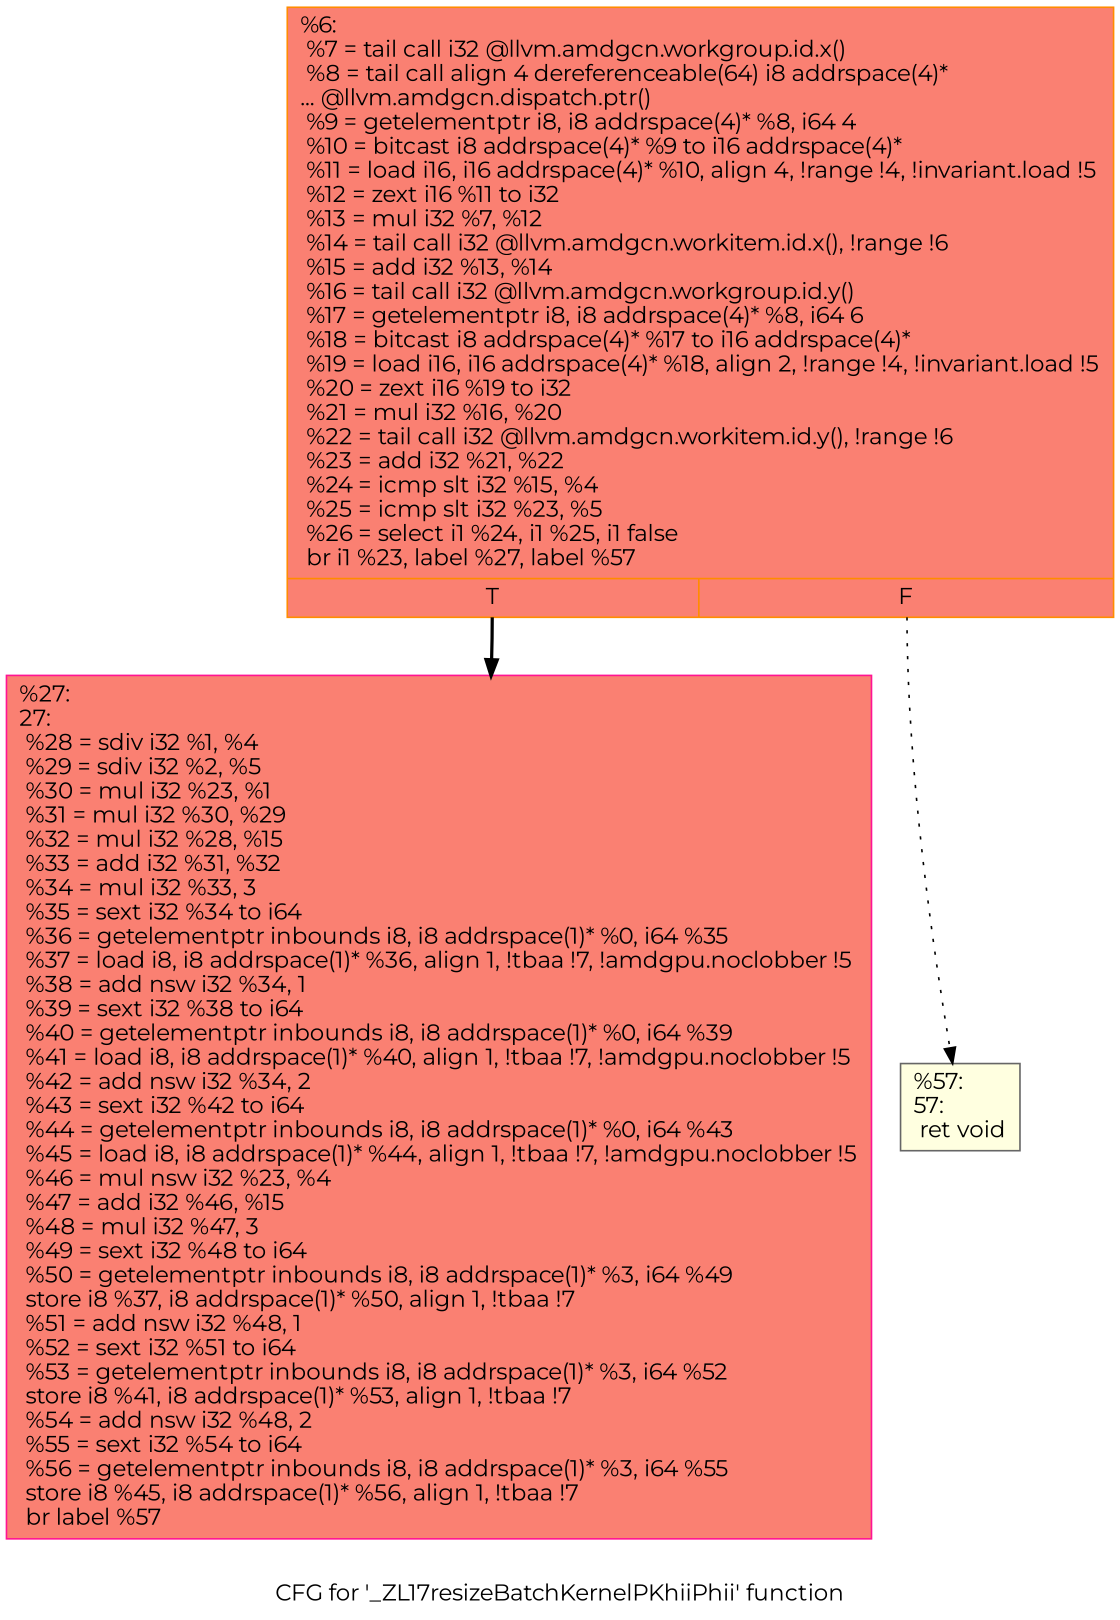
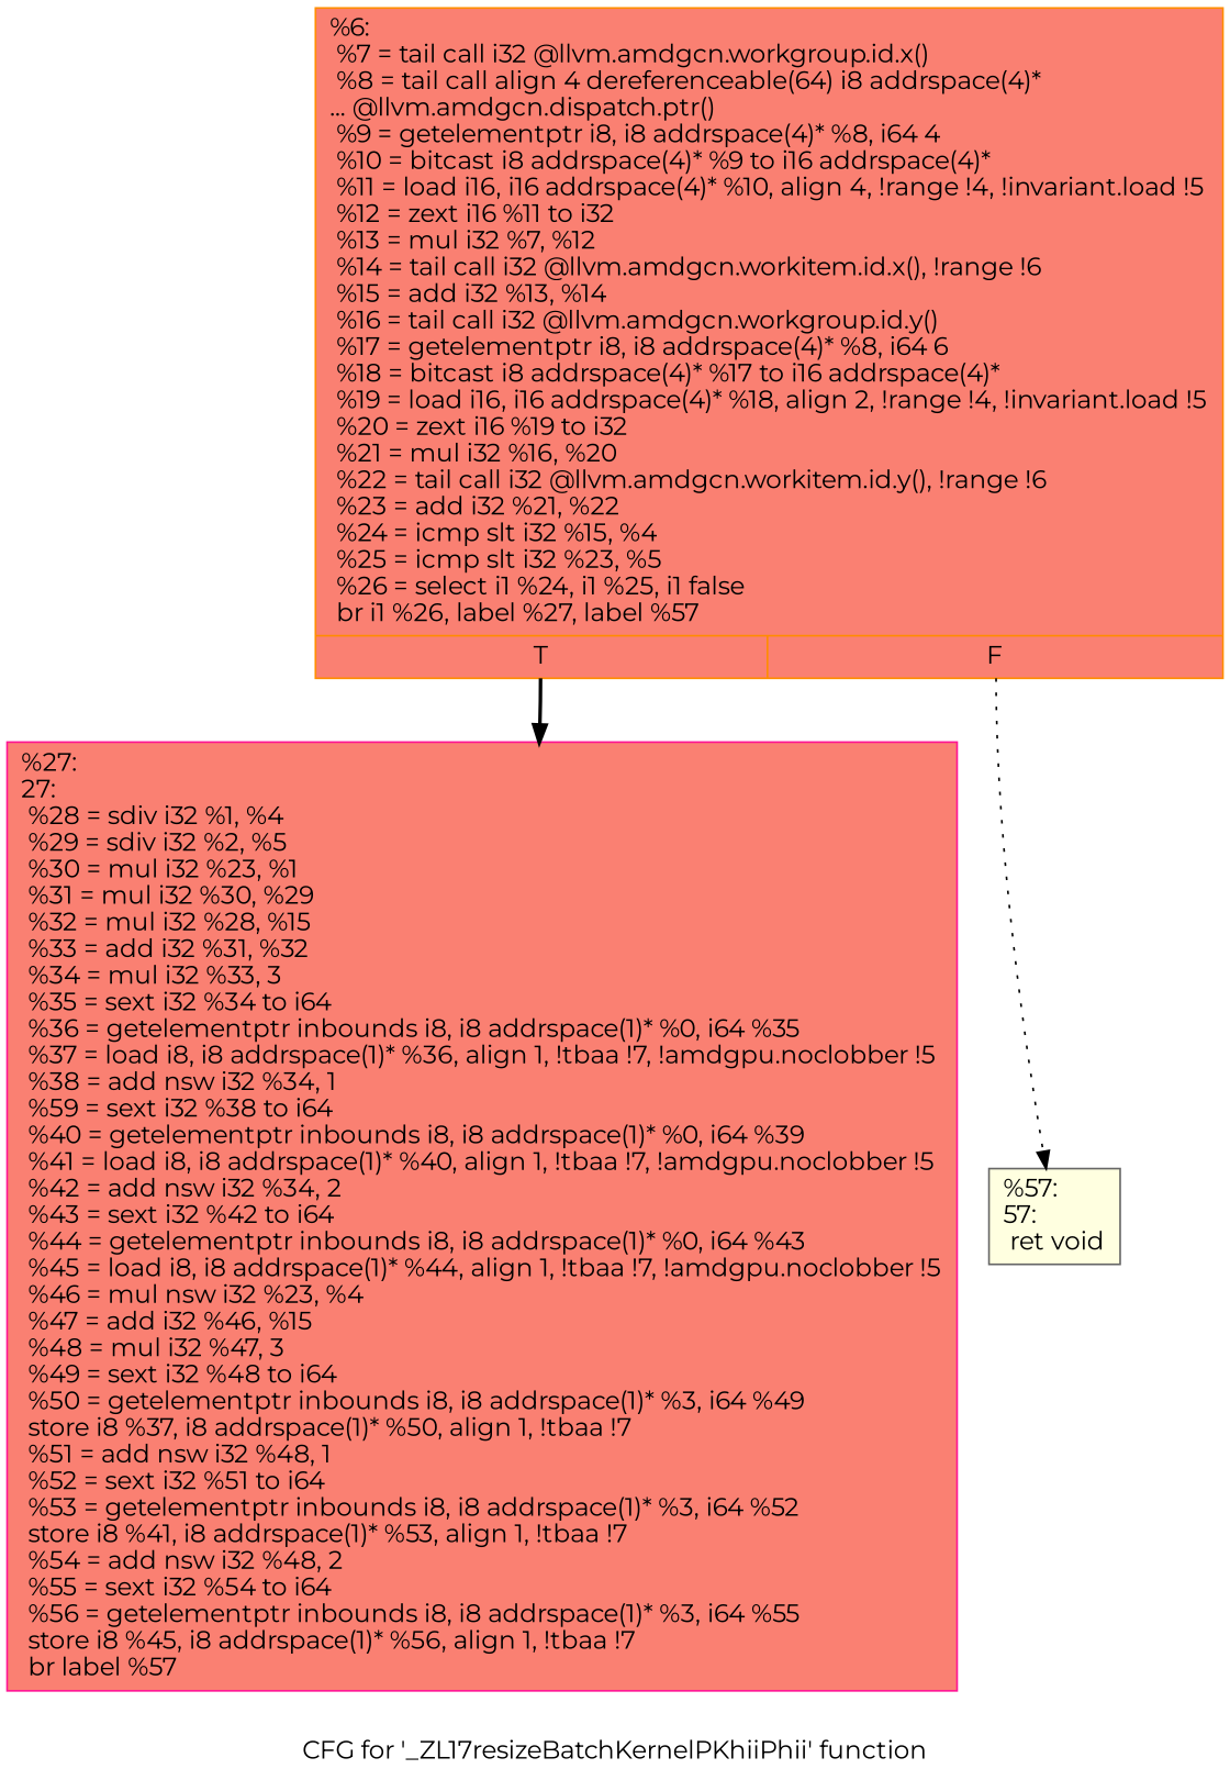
  digraph {
    fontname=Montserrat
    label="CFG for '_ZL17resizeBatchKernelPKhiiPhii' function"
    node [fillcolor=salmon fontname=Montserrat shape=record style=filled]
    edge [fontname=Montserrat]
-   n1 [color=darkorange label="{%6:\l  %7 = tail call i32 @llvm.amdgcn.workgroup.id.x()\l  %8 = tail call align 4 dereferenceable(64) i8 addrspace(4)*\l... @llvm.amdgcn.dispatch.ptr()\l  %9 = getelementptr i8, i8 addrspace(4)* %8, i64 4\l  %10 = bitcast i8 addrspace(4)* %9 to i16 addrspace(4)*\l  %11 = load i16, i16 addrspace(4)* %10, align 4, !range !4, !invariant.load !5\l  %12 = zext i16 %11 to i32\l  %13 = mul i32 %7, %12\l  %14 = tail call i32 @llvm.amdgcn.workitem.id.x(), !range !6\l  %15 = add i32 %13, %14\l  %16 = tail call i32 @llvm.amdgcn.workgroup.id.y()\l  %17 = getelementptr i8, i8 addrspace(4)* %8, i64 6\l  %18 = bitcast i8 addrspace(4)* %17 to i16 addrspace(4)*\l  %19 = load i16, i16 addrspace(4)* %18, align 2, !range !4, !invariant.load !5\l  %20 = zext i16 %19 to i32\l  %21 = mul i32 %16, %20\l  %22 = tail call i32 @llvm.amdgcn.workitem.id.y(), !range !6\l  %23 = add i32 %21, %22\l  %24 = icmp slt i32 %15, %4\l  %25 = icmp slt i32 %23, %5\l  %26 = select i1 %24, i1 %25, i1 false\l  br i1 %23, label %27, label %57\l|{<s0>T|<s1>F}}"]
-   n2 [color=deeppink label="{%27:\l27:                                               \l  %28 = sdiv i32 %1, %4\l  %29 = sdiv i32 %2, %5\l  %30 = mul i32 %23, %1\l  %31 = mul i32 %30, %29\l  %32 = mul i32 %28, %15\l  %33 = add i32 %31, %32\l  %34 = mul i32 %33, 3\l  %35 = sext i32 %34 to i64\l  %36 = getelementptr inbounds i8, i8 addrspace(1)* %0, i64 %35\l  %37 = load i8, i8 addrspace(1)* %36, align 1, !tbaa !7, !amdgpu.noclobber !5\l  %38 = add nsw i32 %34, 1\l  %39 = sext i32 %38 to i64\l  %40 = getelementptr inbounds i8, i8 addrspace(1)* %0, i64 %39\l  %41 = load i8, i8 addrspace(1)* %40, align 1, !tbaa !7, !amdgpu.noclobber !5\l  %42 = add nsw i32 %34, 2\l  %43 = sext i32 %42 to i64\l  %44 = getelementptr inbounds i8, i8 addrspace(1)* %0, i64 %43\l  %45 = load i8, i8 addrspace(1)* %44, align 1, !tbaa !7, !amdgpu.noclobber !5\l  %46 = mul nsw i32 %23, %4\l  %47 = add i32 %46, %15\l  %48 = mul i32 %47, 3\l  %49 = sext i32 %48 to i64\l  %50 = getelementptr inbounds i8, i8 addrspace(1)* %3, i64 %49\l  store i8 %37, i8 addrspace(1)* %50, align 1, !tbaa !7\l  %51 = add nsw i32 %48, 1\l  %52 = sext i32 %51 to i64\l  %53 = getelementptr inbounds i8, i8 addrspace(1)* %3, i64 %52\l  store i8 %41, i8 addrspace(1)* %53, align 1, !tbaa !7\l  %54 = add nsw i32 %48, 2\l  %55 = sext i32 %54 to i64\l  %56 = getelementptr inbounds i8, i8 addrspace(1)* %3, i64 %55\l  store i8 %45, i8 addrspace(1)* %56, align 1, !tbaa !7\l  br label %57\l}"]
+   n1 [color=darkorange label="{%6:\l  %7 = tail call i32 @llvm.amdgcn.workgroup.id.x()\l  %8 = tail call align 4 dereferenceable(64) i8 addrspace(4)*\l... @llvm.amdgcn.dispatch.ptr()\l  %9 = getelementptr i8, i8 addrspace(4)* %8, i64 4\l  %10 = bitcast i8 addrspace(4)* %9 to i16 addrspace(4)*\l  %11 = load i16, i16 addrspace(4)* %10, align 4, !range !4, !invariant.load !5\l  %12 = zext i16 %11 to i32\l  %13 = mul i32 %7, %12\l  %14 = tail call i32 @llvm.amdgcn.workitem.id.x(), !range !6\l  %15 = add i32 %13, %14\l  %16 = tail call i32 @llvm.amdgcn.workgroup.id.y()\l  %17 = getelementptr i8, i8 addrspace(4)* %8, i64 6\l  %18 = bitcast i8 addrspace(4)* %17 to i16 addrspace(4)*\l  %19 = load i16, i16 addrspace(4)* %18, align 2, !range !4, !invariant.load !5\l  %20 = zext i16 %19 to i32\l  %21 = mul i32 %16, %20\l  %22 = tail call i32 @llvm.amdgcn.workitem.id.y(), !range !6\l  %23 = add i32 %21, %22\l  %24 = icmp slt i32 %15, %4\l  %25 = icmp slt i32 %23, %5\l  %26 = select i1 %24, i1 %25, i1 false\l  br i1 %26, label %27, label %57\l|{<s0>T|<s1>F}}"]
+   n2 [color=deeppink label="{%27:\l27:                                               \l  %28 = sdiv i32 %1, %4\l  %29 = sdiv i32 %2, %5\l  %30 = mul i32 %23, %1\l  %31 = mul i32 %30, %29\l  %32 = mul i32 %28, %15\l  %33 = add i32 %31, %32\l  %34 = mul i32 %33, 3\l  %35 = sext i32 %34 to i64\l  %36 = getelementptr inbounds i8, i8 addrspace(1)* %0, i64 %35\l  %37 = load i8, i8 addrspace(1)* %36, align 1, !tbaa !7, !amdgpu.noclobber !5\l  %38 = add nsw i32 %34, 1\l  %59 = sext i32 %38 to i64\l  %40 = getelementptr inbounds i8, i8 addrspace(1)* %0, i64 %39\l  %41 = load i8, i8 addrspace(1)* %40, align 1, !tbaa !7, !amdgpu.noclobber !5\l  %42 = add nsw i32 %34, 2\l  %43 = sext i32 %42 to i64\l  %44 = getelementptr inbounds i8, i8 addrspace(1)* %0, i64 %43\l  %45 = load i8, i8 addrspace(1)* %44, align 1, !tbaa !7, !amdgpu.noclobber !5\l  %46 = mul nsw i32 %23, %4\l  %47 = add i32 %46, %15\l  %48 = mul i32 %47, 3\l  %49 = sext i32 %48 to i64\l  %50 = getelementptr inbounds i8, i8 addrspace(1)* %3, i64 %49\l  store i8 %37, i8 addrspace(1)* %50, align 1, !tbaa !7\l  %51 = add nsw i32 %48, 1\l  %52 = sext i32 %51 to i64\l  %53 = getelementptr inbounds i8, i8 addrspace(1)* %3, i64 %52\l  store i8 %41, i8 addrspace(1)* %53, align 1, !tbaa !7\l  %54 = add nsw i32 %48, 2\l  %55 = sext i32 %54 to i64\l  %56 = getelementptr inbounds i8, i8 addrspace(1)* %3, i64 %55\l  store i8 %45, i8 addrspace(1)* %56, align 1, !tbaa !7\l  br label %57\l}"]
    n3 [color=gray40 fillcolor=lightyellow label="{%57:\l57:                                               \l  ret void\l}"]
    n1 -> n2 [style=bold tailport=s0]
    n1 -> n3 [style=dotted tailport=s1]
  }
